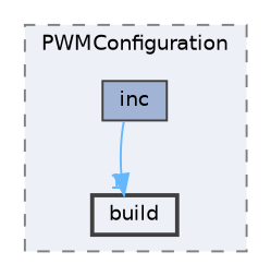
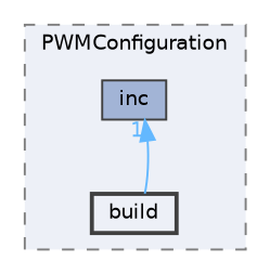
  digraph {
    compound=true
    node [color=grey25 fontname=Helvetica fontsize=10 shape=box]
    n1 [fillcolor="#a2b4d6" height=0.2 label=inc style=filled width=0.4]
    n2 [fillcolor="#edf0f7" height=0.2 label=build style="filled,bold" width=0.4]
    subgraph cluster_1 {
      bgcolor="#edf0f7"
      fontname=Helvetica
      fontsize=10
      label=PWMConfiguration
      pencolor=grey50
      style="filled,dashed"
      n1
      n2
    }
-   n1 -> n2 [color=steelblue1 fontcolor=steelblue1 fontname=Helvetica fontsize=10 headlabel=1 labeldistance=1.5 labelfontname=Helvetica labelfontsize=10]
+   n2 -> n1 [color=steelblue1 fontcolor=steelblue1 fontname=Helvetica fontsize=10 headlabel=1 labeldistance=1.5 labelfontname=Helvetica labelfontsize=10]
  }
